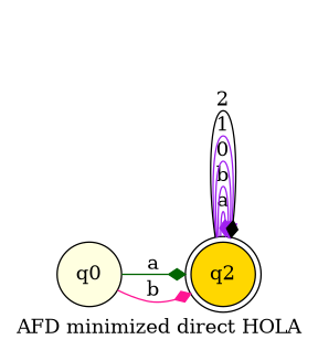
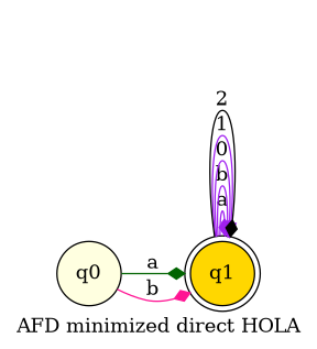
  digraph {
    label="AFD minimized direct HOLA"
    rankdir=LR
    node [style=filled]
    edge [color=purple arrowhead=diamond]
    n1 [label=q0 shape=circle fillcolor=lightyellow]
-   n2 [label=q2 shape=doublecircle fillcolor=gold]
+   n2 [label=q1 shape=doublecircle fillcolor=gold]
    n1 -> n2 [label=a color=darkgreen]
    n1 -> n2 [label=b color=deeppink]
    n2 -> n2 [label=a]
    n2 -> n2 [label=b arrowhead=onormal]
    n2 -> n2 [label=0]
    n2 -> n2 [label=1 arrowhead=onormal]
    n2 -> n2 [label=2 color=black]
  }
